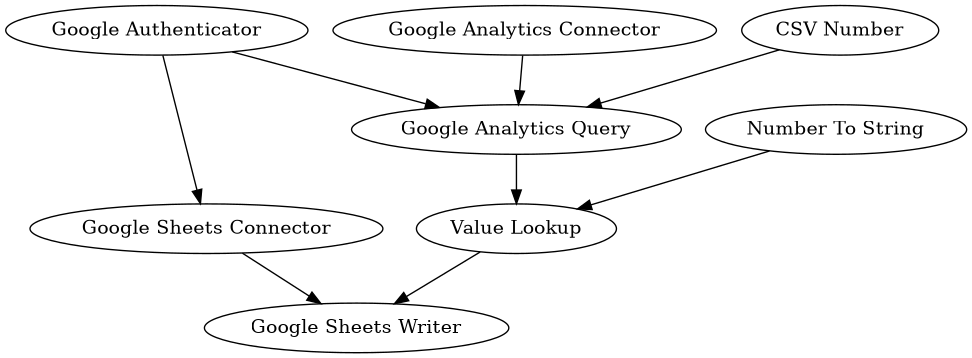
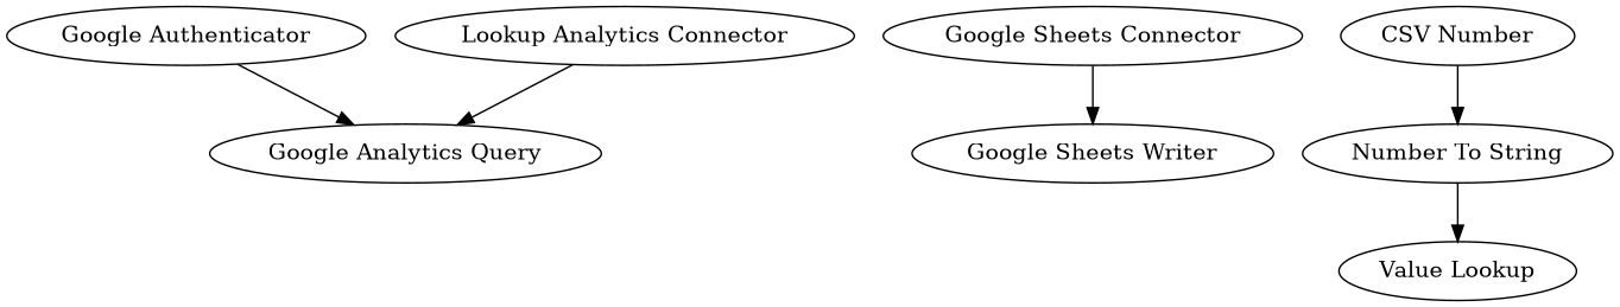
  digraph {
    rankdir=TB
    n1 [label="Google Authenticator"]
    n2 [label="Google Sheets Connector"]
    n3 [label="Google Analytics Query"]
-   n4 [label="Google Analytics Connector"]
+   n4 [label="Lookup Analytics Connector"]
    n5 [label="Google Sheets Writer"]
    n6 [label="Value Lookup"]
    n7 [label="CSV Number"]
    n8 [label="Number To String"]
-   n1 -> n2
    n1 -> n3
    n2 -> n5
-   n3 -> n6
    n4 -> n3
-   n6 -> n5
-   n7 -> n3
+   n7 -> n8
    n8 -> n6
  }
